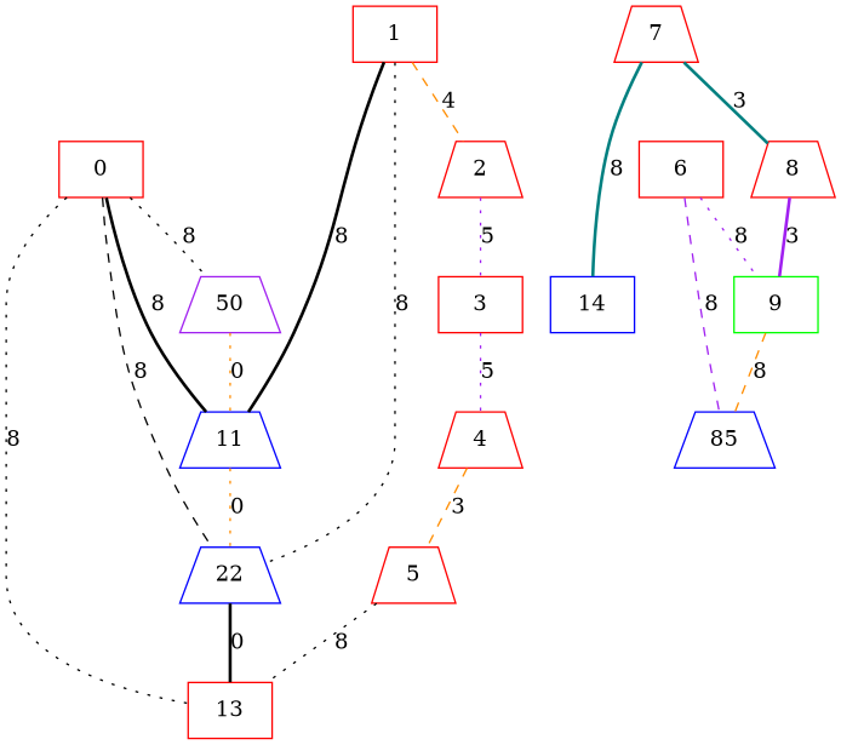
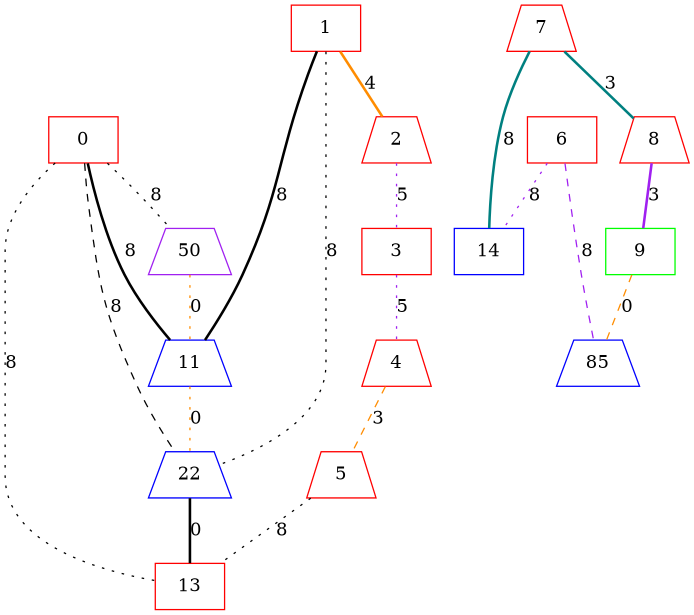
  graph {
    node [color=red shape=trapezium weight=1]
    edge [color=black style=dotted]
    0 [shape=box]
    n2 [color=purple label=50 weight=4]
    11 [color=blue weight=3]
    n4 [color=blue label=22 weight=3]
    13 [shape=box weight=3]
    1 [shape=box]
    2
    3 [shape=box]
    4
    5
    6 [shape=box]
    14 [color=blue shape=box weight=3]
    n13 [color=blue label=85 weight=3]
    7
    8
    9 [color=green shape=box weight=2]
    0 -- n2 [label=8]
    0 -- 11 [label=8 style=bold]
    0 -- n4 [label=8 style=dashed]
    0 -- 13 [label=8]
    n2 -- 11 [color=darkorange label=0]
    11 -- n4 [color=darkorange label=0]
    n4 -- 13 [label=0 style=bold]
    1 -- 11 [label=8 style=bold]
    1 -- n4 [label=8]
-   1 -- 2 [color=darkorange label=4 style=dashed]
+   1 -- 2 [color=darkorange label=4 style=bold]
    2 -- 3 [color=purple label=5]
    3 -- 4 [color=purple label=5]
    4 -- 5 [color=darkorange label=3 style=dashed]
    5 -- 13 [label=8]
-   6 -- 9 [color=purple label=8]
+   6 -- 14 [color=purple label=8]
    6 -- n13 [color=purple label=8 style=dashed]
    7 -- 14 [color=teal label=8 style=bold]
    7 -- 8 [color=teal label=3 style=bold]
    8 -- 9 [color=purple label=3 style=bold]
-   9 -- n13 [color=darkorange label=8 style=dashed]
+   9 -- n13 [color=darkorange label=0 style=dashed]
  }
